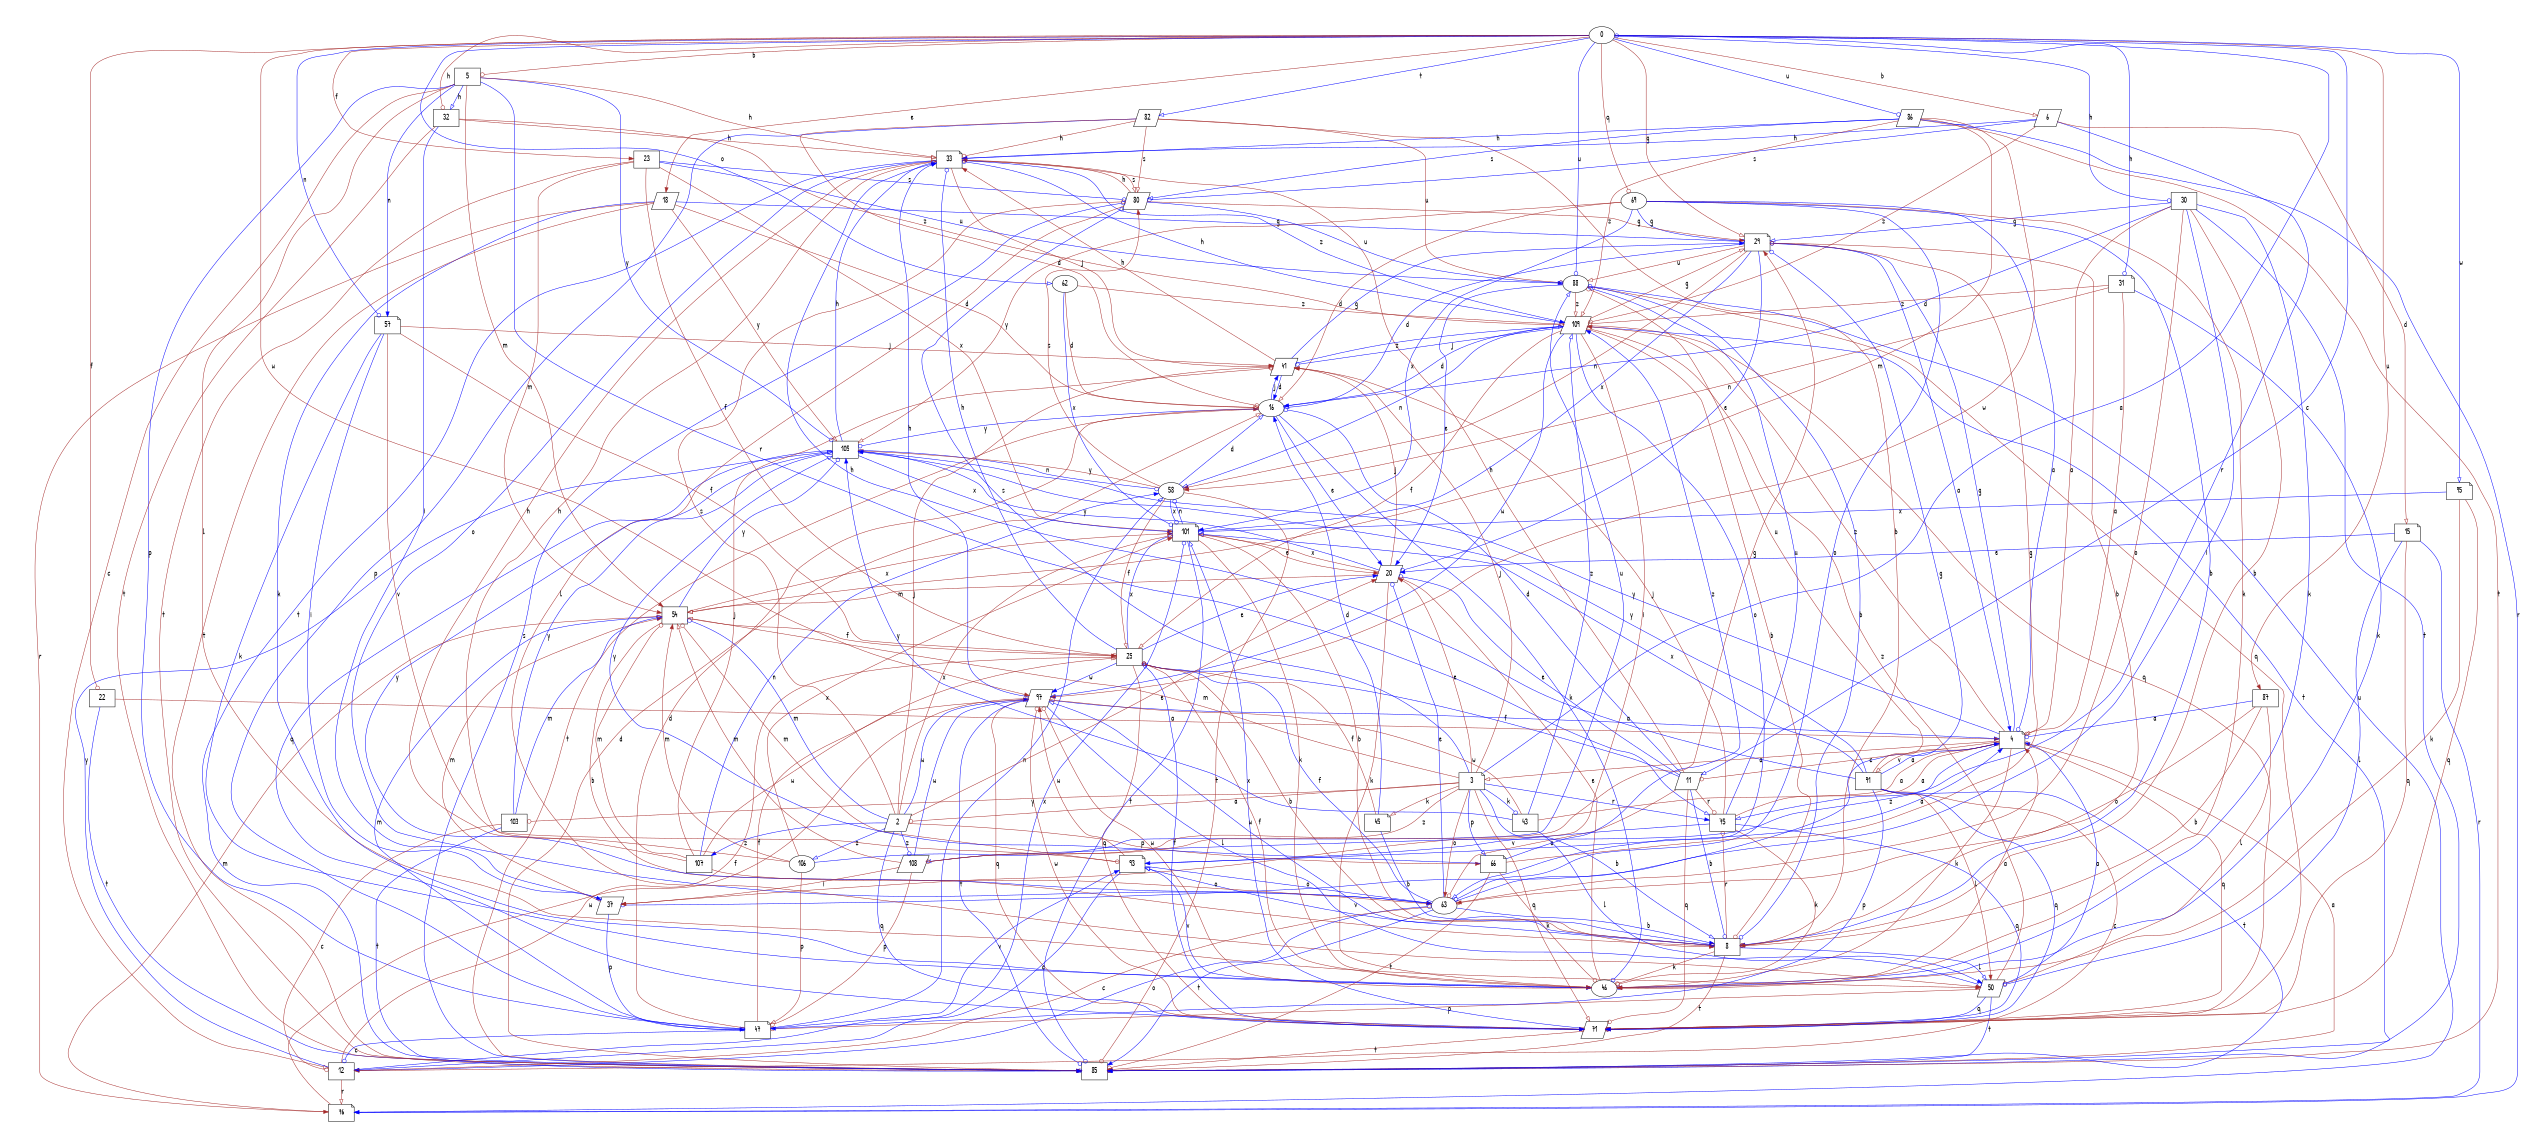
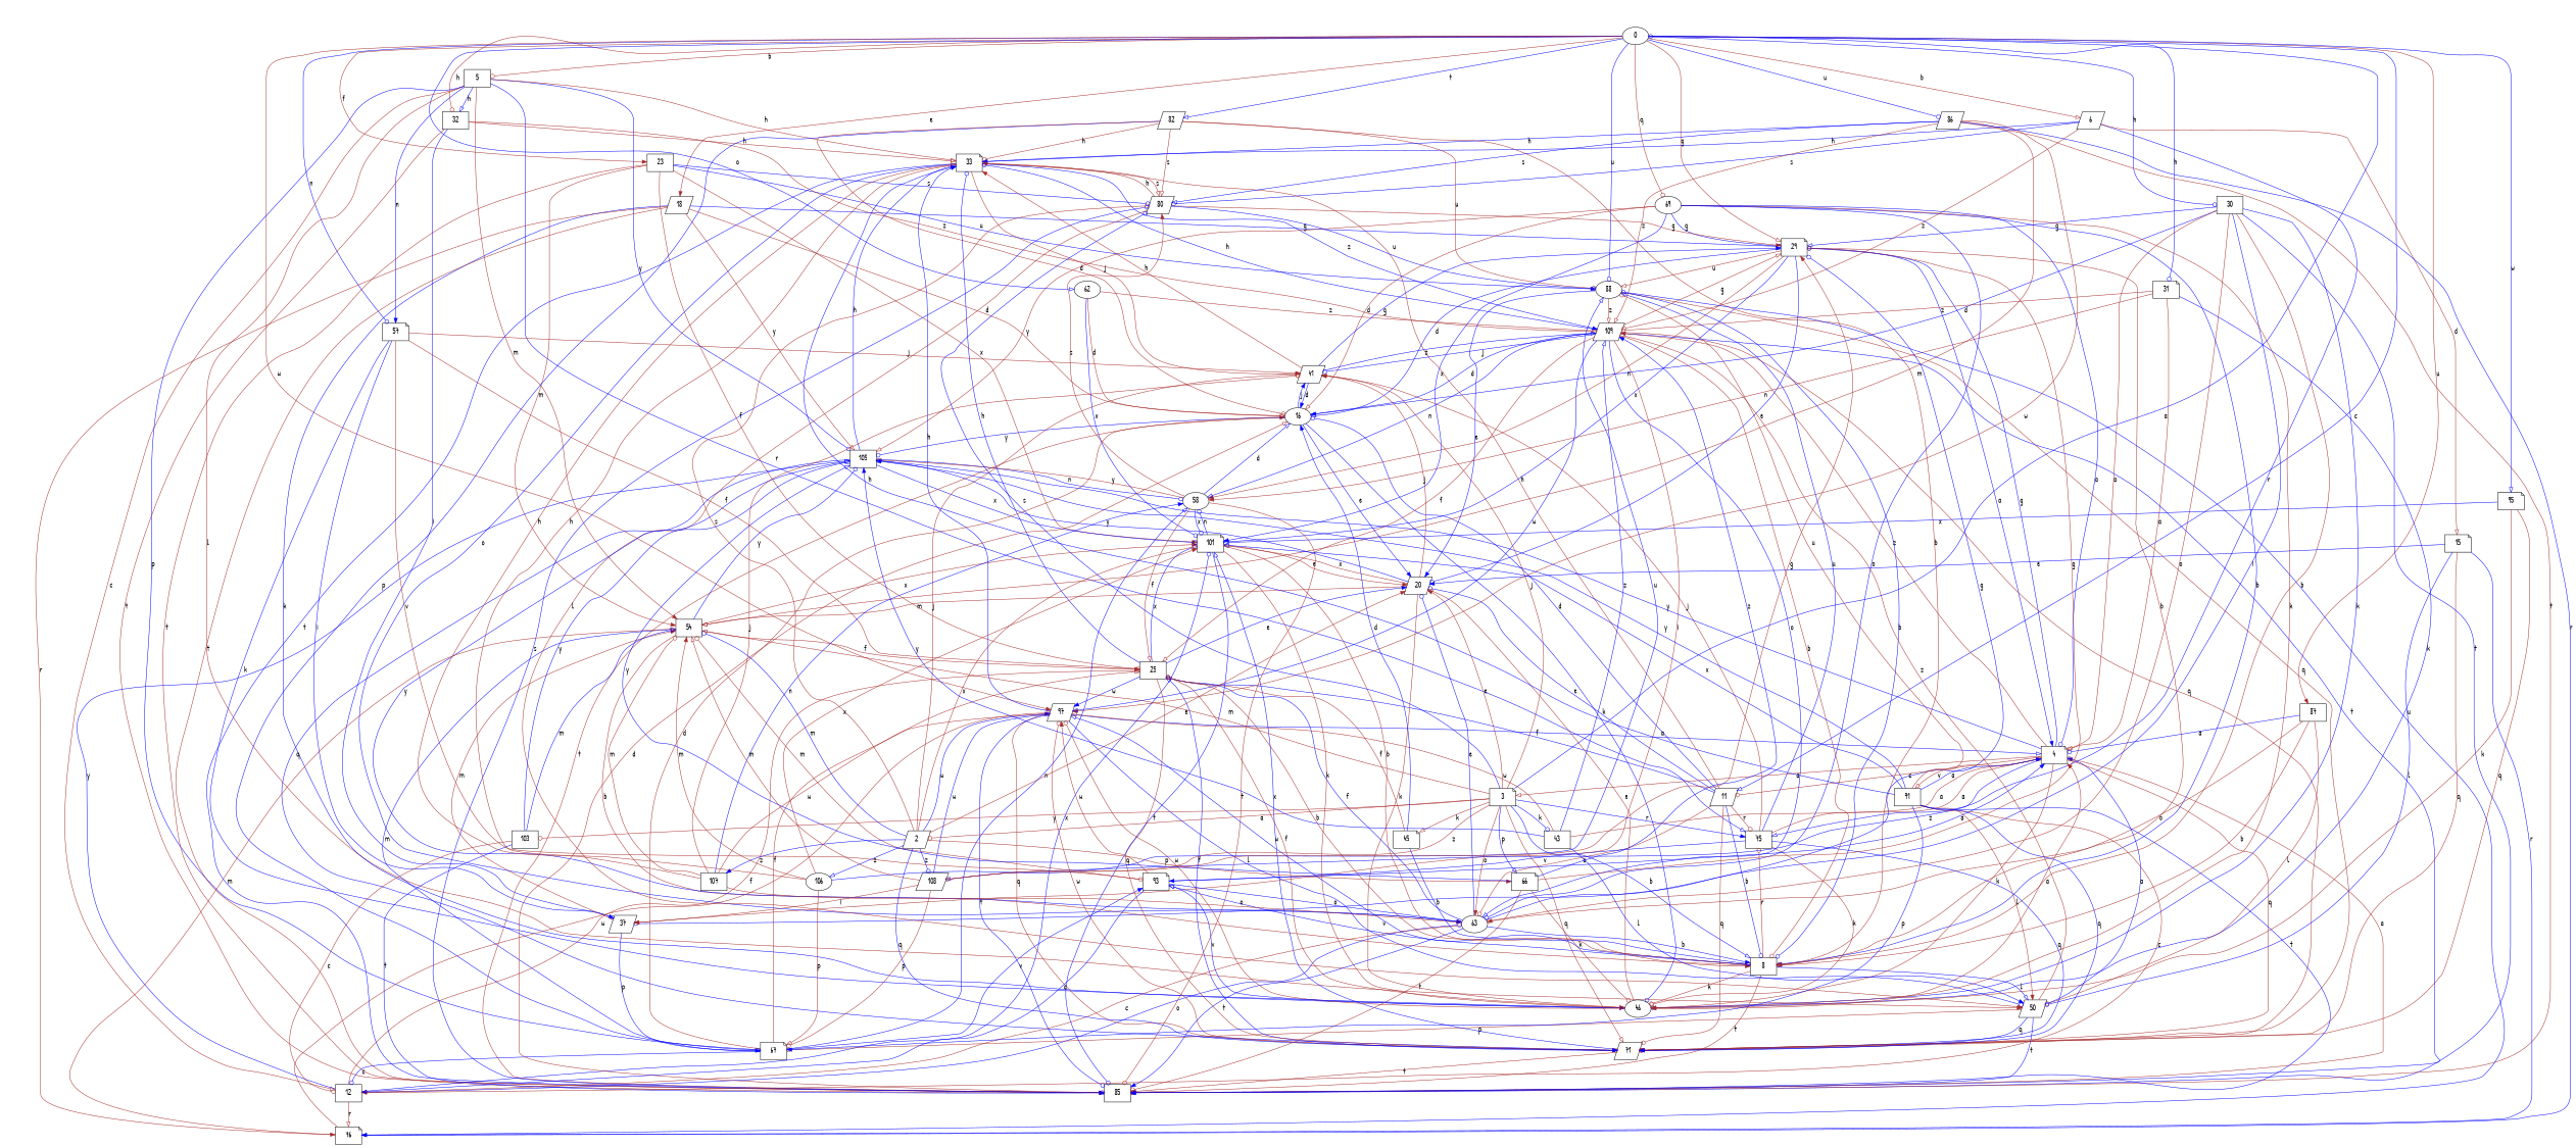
  strict digraph {
    fontname="Patrick Hand"
    node [fontname="Patrick Hand" shape=box]
    edge [arrowhead=odot color=brown fontname="Patrick Hand"]
    0 [shape=ellipse]
    5
    6 [shape=parallelogram]
    11 [shape=parallelogram]
    18 [shape=parallelogram]
-   22
    23
    29 [shape=note]
    30
    31 [shape=note]
    32
    57 [shape=note]
    62 [shape=ellipse]
    69 [shape=ellipse]
    82 [shape=parallelogram]
    86 [shape=parallelogram]
    87
    88 [shape=ellipse]
    95 [shape=note]
    97 [shape=parallelogram]
    54
    75
    105
    12
    33 [shape=note]
    50 [shape=parallelogram]
-   67 [shape=note label=47]
+   67 [shape=note]
    80 [shape=parallelogram]
    109 [shape=parallelogram]
    15 [shape=note]
    20 [shape=parallelogram]
    71 [shape=parallelogram]
    8
    63 [shape=ellipse]
    25
    16 [shape=ellipse]
    46 [shape=ellipse]
    85
    76 [shape=note]
    4 [shape=note]
    101 [shape=note]
    58 [shape=ellipse]
    37 [shape=parallelogram]
    41 [shape=parallelogram]
    93 [shape=note]
    2 [shape=parallelogram]
    66 [shape=note]
    106 [shape=ellipse]
    107
    108 [shape=parallelogram]
    3 [shape=note]
    43
    45 [shape=note]
    103
    91
    0 -> 5 [label=b]
    0 -> 6 [arrowhead=onormal label=b]
    0 -> 11 [arrowhead=onormal color=blue label=c]
    0 -> 18 [arrowhead=normal label=e]
-   0 -> 22 [label=f]
    0 -> 23 [arrowhead=normal label=f]
    0 -> 29 [arrowhead=onormal label=g]
    0 -> 30 [color=blue label=h]
    0 -> 31 [color=blue label=h]
    0 -> 32 [label=h]
    0 -> 57 [color=blue label=n]
    0 -> 62 [arrowhead=onormal color=blue label=o]
    0 -> 69 [label=q]
    0 -> 82 [arrowhead=onormal color=blue label=t]
    0 -> 86 [color=blue label=u]
    0 -> 87 [arrowhead=normal label=u]
    0 -> 88 [color=blue label=u]
    0 -> 95 [arrowhead=onormal color=blue label=w]
    0 -> 97 [arrowhead=normal label=w]
    5 -> 32 [arrowhead=onormal color=blue label=h]
    5 -> 57 [arrowhead=normal color=blue label=n]
    5 -> 54 [arrowhead=normal label=m]
    5 -> 75 [arrowhead=onormal color=blue label=r]
    5 -> 105 [color=blue label=y]
    5 -> 12 [arrowhead=onormal label=c]
    5 -> 33 [arrowhead=onormal label=h]
    5 -> 50 [arrowhead=normal label=l]
    5 -> 67 [arrowhead=onormal color=blue label=p]
    6 -> 75 [arrowhead=onormal color=blue label=r]
    6 -> 33 [arrowhead=normal color=blue label=h]
    6 -> 80 [color=blue label=s]
    6 -> 109 [label=z]
    6 -> 15 [arrowhead=onormal label=d]
    11 -> 75 [label=r]
    11 -> 33 [label=h]
    11 -> 20 [color=blue label=e]
    11 -> 71 [label=q]
    11 -> 8 [color=blue label=b]
    11 -> 63 [label=o]
    11 -> 25 [arrowhead=onormal color=blue label=f]
    11 -> 16 [color=blue label=d]
    18 -> 29 [color=blue label=g]
    18 -> 105 [arrowhead=onormal label=y]
    18 -> 16 [label=d]
    18 -> 46 [arrowhead=normal color=blue label=k]
    18 -> 85 [arrowhead=normal label=t]
    18 -> 76 [arrowhead=normal label=r]
-   22 -> 85 [arrowhead=onormal color=blue label=t]
-   22 -> 4 [arrowhead=normal label=a]
    23 -> 88 [arrowhead=normal color=blue label=u]
    23 -> 54 [arrowhead=normal label=m]
    23 -> 80 [color=blue label=s]
    23 -> 25 [label=f]
    23 -> 85 [arrowhead=normal label=t]
    23 -> 101 [arrowhead=normal label=x]
    29 -> 88 [arrowhead=onormal label=u]
    29 -> 20 [color=blue label=e]
    29 -> 8 [label=b]
    29 -> 16 [arrowhead=onormal color=blue label=d]
    29 -> 4 [arrowhead=normal color=blue label=a]
    29 -> 101 [arrowhead=onormal color=blue label=x]
    29 -> 58 [arrowhead=normal label=n]
    30 -> 29 [arrowhead=onormal color=blue label=g]
    30 -> 8 [arrowhead=normal label=b]
    30 -> 63 [label=o]
    30 -> 16 [arrowhead=onormal color=blue label=d]
    30 -> 46 [arrowhead=onormal color=blue label=k]
    30 -> 85 [arrowhead=normal color=blue label=t]
    30 -> 4 [label=a]
    30 -> 37 [color=blue label=i]
    31 -> 109 [label=z]
    31 -> 46 [color=blue label=k]
    31 -> 4 [arrowhead=onormal label=a]
    31 -> 58 [arrowhead=normal label=n]
    32 -> 33 [arrowhead=onormal label=h]
    32 -> 109 [label=z]
    32 -> 85 [arrowhead=onormal label=t]
    32 -> 37 [color=blue label=i]
    57 -> 25 [arrowhead=normal label=f]
    57 -> 46 [arrowhead=onormal color=blue label=k]
    57 -> 37 [arrowhead=normal color=blue label=i]
    57 -> 41 [arrowhead=normal label=j]
    57 -> 93 [label=v]
    62 -> 109 [arrowhead=onormal label=z]
    62 -> 16 [arrowhead=onormal label=d]
    62 -> 101 [color=blue label=x]
    69 -> 29 [color=blue label=g]
    69 -> 105 [arrowhead=onormal label=y]
    69 -> 8 [arrowhead=onormal color=blue label=b]
    69 -> 63 [color=blue label=o]
    69 -> 16 [arrowhead=onormal label=d]
    69 -> 46 [arrowhead=onormal label=k]
    69 -> 4 [color=blue label=a]
    69 -> 101 [arrowhead=normal color=blue label=x]
    82 -> 88 [label=u]
    82 -> 33 [label=h]
    82 -> 67 [color=blue label=p]
    82 -> 80 [arrowhead=onormal label=s]
    82 -> 8 [label=b]
    82 -> 16 [label=d]
    86 -> 97 [arrowhead=normal label=w]
    86 -> 54 [arrowhead=onormal label=m]
    86 -> 33 [arrowhead=onormal color=blue label=h]
    86 -> 80 [arrowhead=onormal color=blue label=s]
    86 -> 109 [arrowhead=onormal label=z]
    86 -> 85 [label=t]
    86 -> 76 [arrowhead=onormal color=blue label=r]
    87 -> 50 [label=l]
    87 -> 8 [arrowhead=normal label=b]
    87 -> 63 [arrowhead=normal label=o]
    87 -> 4 [color=blue label=a]
    88 -> 109 [arrowhead=onormal label=z]
    88 -> 20 [arrowhead=normal color=blue label=e]
    88 -> 71 [arrowhead=normal label=q]
    88 -> 8 [color=blue label=b]
    95 -> 71 [arrowhead=onormal label=q]
    95 -> 46 [arrowhead=normal label=k]
    95 -> 101 [color=blue label=x]
    97 -> 33 [arrowhead=normal color=blue label=h]
    97 -> 50 [color=blue label=l]
    97 -> 71 [label=q]
    97 -> 85 [color=blue label=t]
    97 -> 4 [arrowhead=onormal color=blue label=a]
    54 -> 105 [color=blue label=y]
    54 -> 8 [arrowhead=normal label=b]
    54 -> 25 [arrowhead=onormal label=f]
    54 -> 101 [arrowhead=normal label=x]
    75 -> 88 [arrowhead=onormal color=blue label=u]
    75 -> 71 [color=blue label=q]
    75 -> 46 [label=k]
    75 -> 4 [label=a]
    75 -> 41 [arrowhead=normal label=j]
    75 -> 93 [arrowhead=normal color=blue label=v]
    105 -> 33 [color=blue label=h]
    105 -> 71 [arrowhead=onormal color=blue label=q]
    105 -> 101 [color=blue label=x]
    105 -> 58 [color=blue label=n]
    12 -> 105 [arrowhead=onormal color=blue label=y]
    12 -> 63 [color=blue label=o]
    12 -> 25 [label=f]
    12 -> 76 [arrowhead=onormal label=r]
    12 -> 101 [color=blue label=x]
    33 -> 80 [arrowhead=onormal label=s]
    33 -> 109 [arrowhead=normal color=blue label=z]
    33 -> 63 [arrowhead=normal color=blue label=o]
    33 -> 85 [color=blue label=t]
    33 -> 41 [arrowhead=onormal label=j]
    50 -> 67 [label=p]
    50 -> 109 [label=z]
    50 -> 71 [arrowhead=normal color=blue label=q]
    50 -> 85 [color=blue label=t]
    50 -> 4 [arrowhead=normal color=blue label=a]
    67 -> 54 [arrowhead=onormal color=blue label=m]
    67 -> 12 [color=blue label=c]
    67 -> 25 [arrowhead=onormal label=f]
    67 -> 16 [arrowhead=normal label=d]
    67 -> 58 [arrowhead=onormal color=blue label=n]
    67 -> 93 [arrowhead=normal color=blue label=v]
    80 -> 29 [arrowhead=normal label=g]
    80 -> 88 [color=blue label=u]
    80 -> 33 [arrowhead=normal label=h]
    80 -> 50 [arrowhead=normal label=l]
    109 -> 29 [arrowhead=onormal label=g]
    109 -> 97 [arrowhead=onormal color=blue label=w]
    109 -> 33 [color=blue label=h]
    109 -> 71 [arrowhead=onormal label=q]
    109 -> 8 [label=b]
    109 -> 63 [arrowhead=onormal color=blue label=o]
    109 -> 25 [arrowhead=onormal label=f]
    109 -> 16 [arrowhead=normal color=blue label=d]
    109 -> 85 [arrowhead=normal color=blue label=t]
    109 -> 58 [arrowhead=onormal color=blue label=n]
    109 -> 37 [arrowhead=normal label=i]
    109 -> 41 [color=blue label=j]
    15 -> 50 [color=blue label=l]
    15 -> 20 [arrowhead=normal color=blue label=e]
    15 -> 71 [label=q]
    15 -> 76 [arrowhead=normal color=blue label=r]
    20 -> 54 [arrowhead=onormal label=m]
    20 -> 105 [arrowhead=onormal color=blue label=y]
    20 -> 46 [arrowhead=normal label=k]
    20 -> 101 [arrowhead=onormal label=x]
    20 -> 41 [arrowhead=onormal label=j]
    71 -> 97 [label=w]
    71 -> 25 [arrowhead=onormal color=blue label=f]
    71 -> 85 [arrowhead=normal label=t]
    71 -> 101 [arrowhead=onormal color=blue label=x]
    8 -> 97 [arrowhead=onormal color=blue label=w]
    8 -> 75 [label=r]
    8 -> 50 [arrowhead=onormal color=blue label=l]
    8 -> 46 [label=k]
    8 -> 85 [label=t]
    8 -> 93 [arrowhead=onormal color=blue label=v]
    63 -> 29 [color=blue label=g]
    63 -> 105 [arrowhead=onormal color=blue label=y]
    63 -> 12 [arrowhead=normal label=c]
    63 -> 20 [color=blue label=e]
    63 -> 8 [arrowhead=normal color=blue label=b]
    63 -> 25 [color=blue label=f]
    63 -> 85 [arrowhead=normal color=blue label=t]
    25 -> 97 [arrowhead=normal color=blue label=w]
    25 -> 33 [color=blue label=h]
    25 -> 20 [arrowhead=normal color=blue label=e]
    25 -> 71 [arrowhead=normal label=q]
    25 -> 8 [label=b]
    25 -> 101 [color=blue label=x]
    16 -> 105 [color=blue label=y]
    16 -> 20 [arrowhead=normal color=blue label=e]
    16 -> 46 [color=blue label=k]
    16 -> 85 [arrowhead=normal label=t]
    16 -> 41 [arrowhead=normal color=blue label=j]
    46 -> 97 [label=w]
    46 -> 20 [arrowhead=onormal label=e]
    46 -> 25 [label=f]
    46 -> 4 [arrowhead=normal label=a]
    46 -> 93 [arrowhead=onormal color=blue label=v]
    85 -> 80 [color=blue label=s]
    85 -> 16 [arrowhead=onormal label=d]
    85 -> 4 [label=a]
    76 -> 88 [color=blue label=u]
    76 -> 97 [label=w]
    76 -> 54 [arrowhead=onormal label=m]
    4 -> 11 [label=c]
    4 -> 29 [color=blue label=g]
    4 -> 105 [color=blue label=y]
    4 -> 109 [arrowhead=normal label=z]
    4 -> 71 [label=q]
    4 -> 46 [arrowhead=normal label=k]
    4 -> 108 [arrowhead=onormal color=blue label=z]
    4 -> 3 [arrowhead=onormal label=a]
    4 -> 91 [arrowhead=onormal label=v]
    101 -> 20 [arrowhead=normal label=e]
    101 -> 8 [arrowhead=normal label=b]
    101 -> 46 [arrowhead=onormal label=k]
    101 -> 85 [color=blue label=t]
    101 -> 58 [color=blue label=n]
    58 -> 105 [arrowhead=onormal label=y]
    58 -> 80 [arrowhead=normal label=s]
    58 -> 25 [arrowhead=onormal label=f]
    58 -> 16 [arrowhead=onormal color=blue label=d]
    58 -> 85 [label=t]
    58 -> 101 [color=blue label=x]
    37 -> 54 [arrowhead=normal label=m]
    37 -> 67 [arrowhead=normal color=blue label=p]
    41 -> 29 [arrowhead=normal color=blue label=g]
    41 -> 33 [arrowhead=normal label=h]
    41 -> 109 [arrowhead=onormal color=blue label=z]
    41 -> 16 [arrowhead=normal color=blue label=d]
    93 -> 97 [arrowhead=normal label=w]
    93 -> 54 [label=m]
    93 -> 12 [arrowhead=normal color=blue label=c]
    93 -> 63 [arrowhead=normal color=blue label=o]
    93 -> 4 [arrowhead=normal color=blue label=a]
    2 -> 97 [arrowhead=normal color=blue label=w]
    2 -> 54 [color=blue label=m]
    2 -> 80 [label=s]
    2 -> 20 [arrowhead=normal label=e]
    2 -> 71 [arrowhead=normal color=blue label=q]
    2 -> 101 [arrowhead=onormal label=x]
    2 -> 41 [label=j]
    2 -> 66 [arrowhead=normal label=p]
    2 -> 106 [arrowhead=onormal color=blue label=z]
    2 -> 107 [arrowhead=normal color=blue label=z]
    2 -> 108 [color=blue label=z]
    66 -> 29 [label=g]
    66 -> 105 [arrowhead=onormal color=blue label=y]
    66 -> 109 [arrowhead=normal color=blue label=z]
    66 -> 46 [label=k]
    66 -> 85 [label=t]
    106 -> 88 [arrowhead=onormal color=blue label=u]
    106 -> 54 [arrowhead=normal label=m]
    106 -> 33 [arrowhead=onormal label=h]
    106 -> 67 [arrowhead=onormal label=p]
    106 -> 101 [arrowhead=normal label=x]
    107 -> 97 [arrowhead=onormal label=w]
    107 -> 54 [label=m]
    107 -> 33 [arrowhead=onormal label=h]
    107 -> 63 [arrowhead=onormal label=o]
    107 -> 58 [arrowhead=normal color=blue label=n]
    107 -> 41 [label=j]
    108 -> 29 [arrowhead=normal label=g]
    108 -> 97 [color=blue label=w]
    108 -> 54 [arrowhead=onormal label=m]
    108 -> 67 [label=p]
    108 -> 37 [arrowhead=normal label=i]
    3 -> 0 [color=blue label=a]
    3 -> 54 [arrowhead=onormal label=m]
    3 -> 75 [arrowhead=normal color=blue label=r]
    3 -> 80 [color=blue label=s]
    3 -> 20 [arrowhead=normal label=e]
    3 -> 71 [arrowhead=onormal label=q]
    3 -> 8 [arrowhead=onormal color=blue label=b]
    3 -> 63 [arrowhead=normal label=o]
    3 -> 41 [arrowhead=onormal label=j]
    3 -> 2 [label=a]
    3 -> 66 [arrowhead=onormal color=blue label=p]
    3 -> 108 [label=z]
    3 -> 43 [color=blue label=k]
    3 -> 45 [arrowhead=onormal label=k]
    3 -> 103 [label=y]
    43 -> 97 [arrowhead=onormal label=w]
    43 -> 105 [arrowhead=normal color=blue label=y]
    43 -> 50 [arrowhead=normal color=blue label=l]
    43 -> 109 [arrowhead=onormal color=blue label=z]
    43 -> 4 [arrowhead=onormal label=a]
    45 -> 8 [color=blue label=b]
    45 -> 25 [label=f]
    45 -> 16 [arrowhead=normal color=blue label=d]
    103 -> 54 [arrowhead=onormal color=blue label=m]
    103 -> 105 [color=blue label=y]
    103 -> 12 [label=c]
    103 -> 85 [arrowhead=normal color=blue label=t]
    91 -> 88 [label=u]
    91 -> 105 [arrowhead=normal color=blue label=y]
    91 -> 12 [arrowhead=onormal label=c]
    91 -> 33 [arrowhead=normal color=blue label=h]
    91 -> 50 [arrowhead=normal label=l]
    91 -> 67 [arrowhead=normal color=blue label=p]
    91 -> 71 [arrowhead=normal color=blue label=q]
    91 -> 85 [arrowhead=normal color=blue label=t]
    91 -> 4 [arrowhead=normal color=blue label=a]
    91 -> 101 [arrowhead=onormal color=blue label=x]
  }
